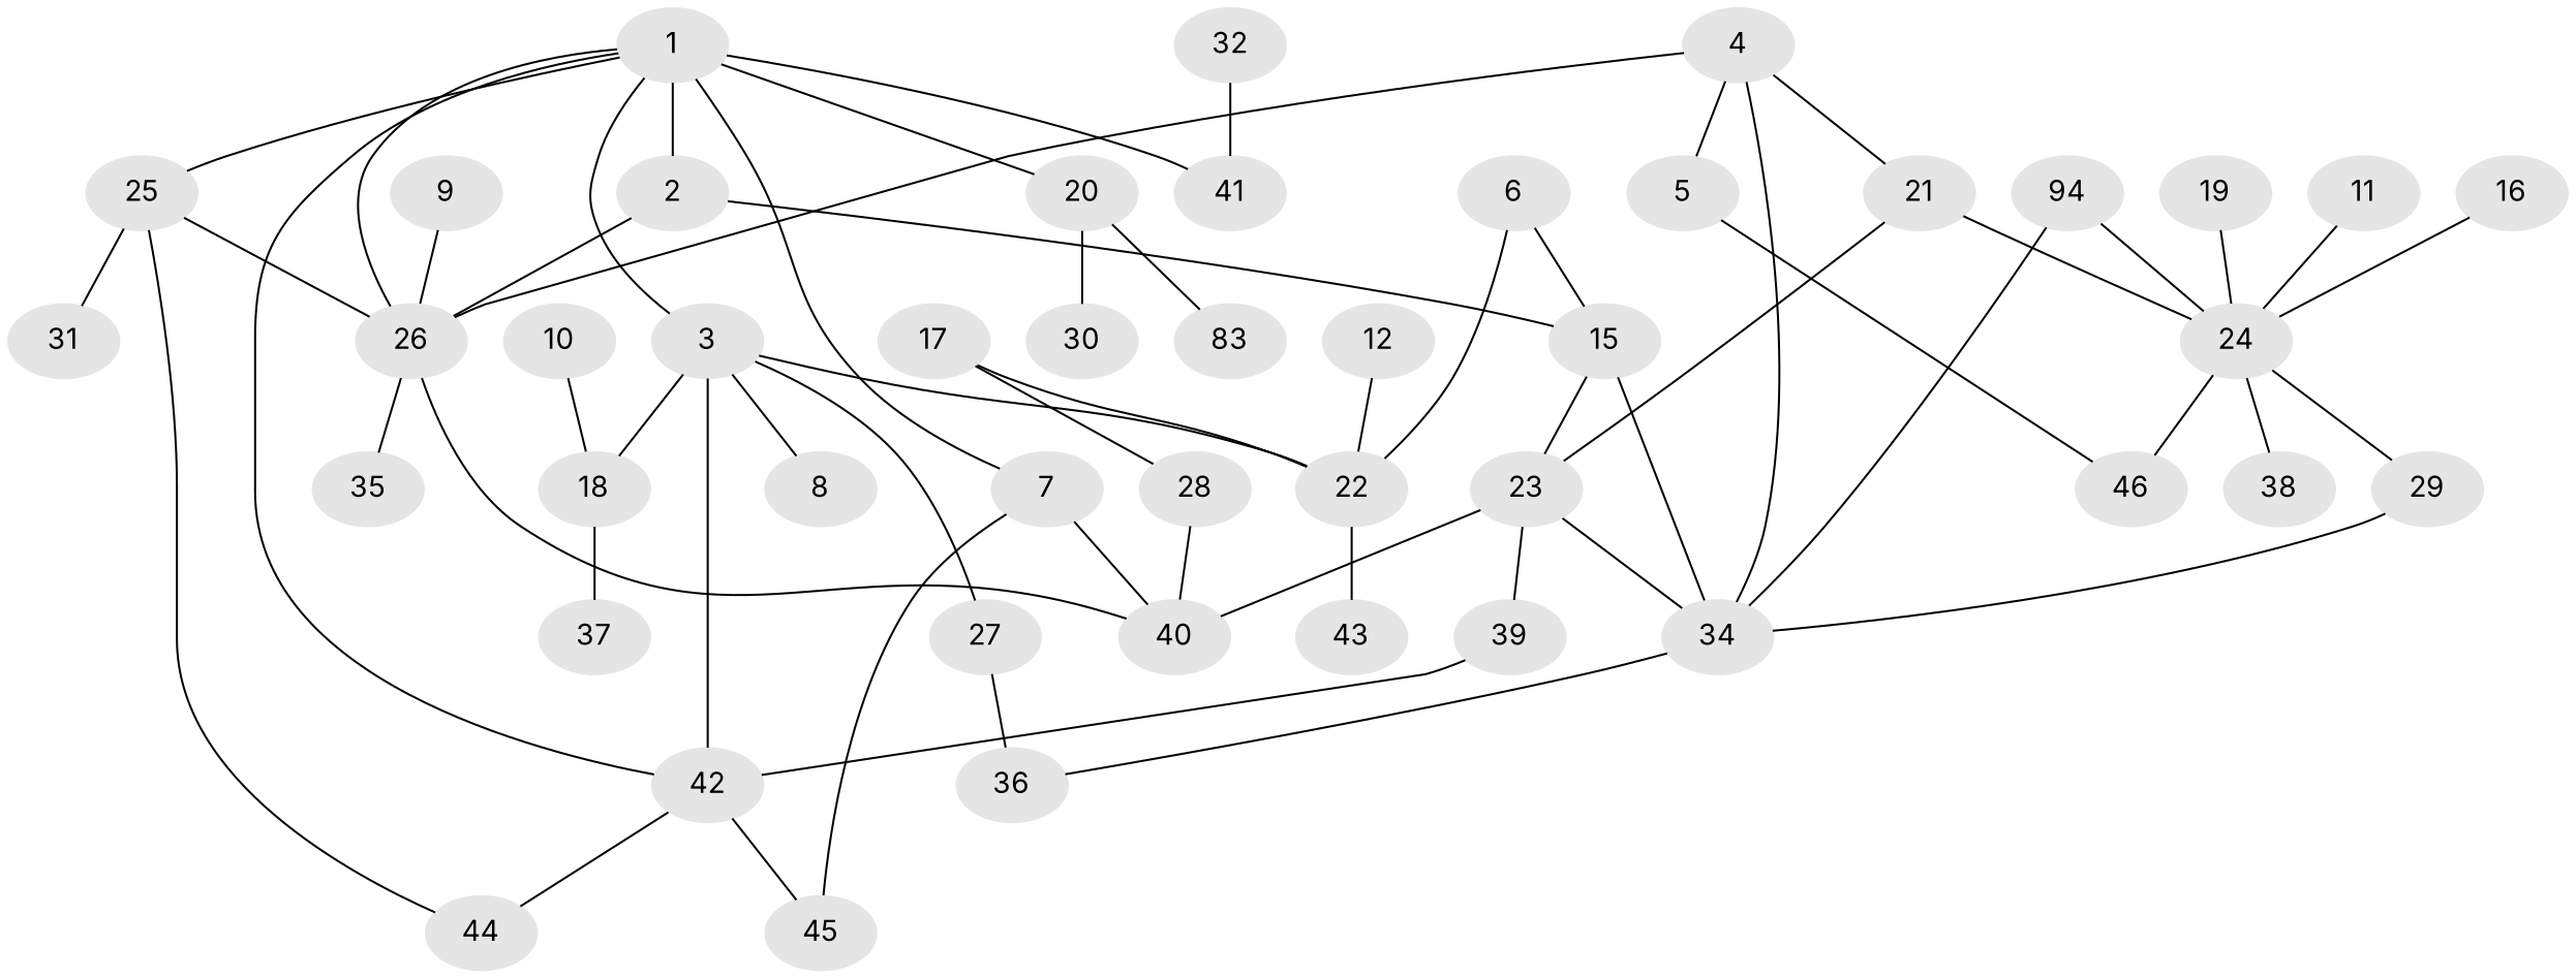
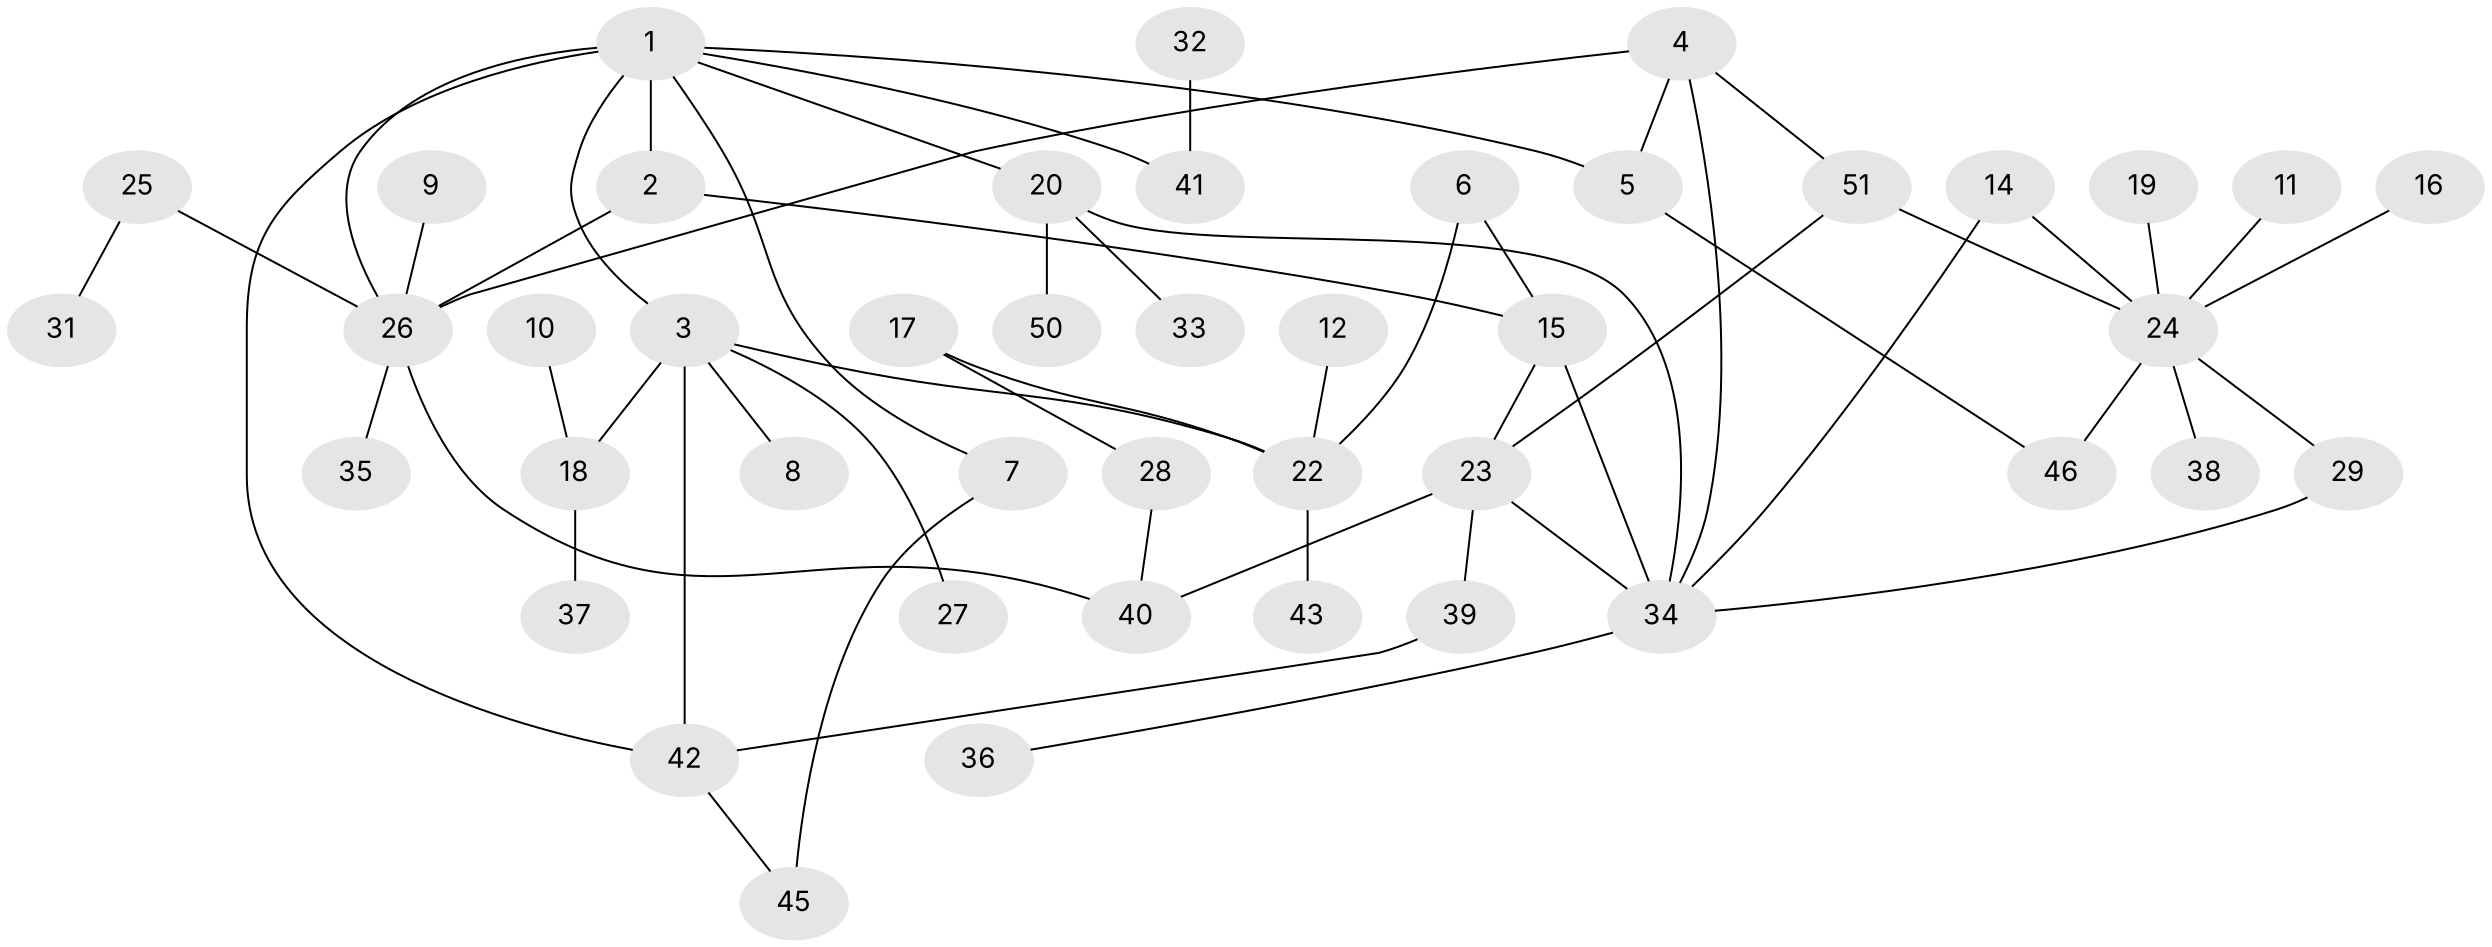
  graph {
    fontname=Inter
    node [color=gray90 fontname=Inter style=filled]
    edge [fontname=Inter weight=1.0]
    1
    2
    3
    5
    7
    20
    26
    41
    42
    15
    8
    18
    22
    27
    46
    40
    45
    34
-   30
-   33 [label=83]
+   30 [label=50]
+   33
    35
-   44
    23
    37
    43
    36
    4
-   21
+   21 [label=51]
    24
    6
    9
    10
    11
    29
    38
    12
-   14 [label=94]
+   14
    39
    16
    17
    28
    19
    25
    31
    32
    1 -- 2
    1 -- 3
-   1 -- 25
+   1 -- 5
    1 -- 7
    1 -- 20
    1 -- 26
    1 -- 41
    1 -- 42
    2 -- 26
    2 -- 15
    3 -- 42
    3 -- 8
    3 -- 18
    3 -- 22
    3 -- 27
    5 -- 46
-   7 -- 40
    7 -- 45
+   20 -- 34
    20 -- 30
    20 -- 33
    26 -- 40
    26 -- 35
    42 -- 45
-   42 -- 44
    15 -- 34
    15 -- 23
    18 -- 37
    22 -- 43
-   27 -- 36
    34 -- 36
    23 -- 40
    23 -- 34
    23 -- 39
    4 -- 5
    4 -- 26
    4 -- 34
    4 -- 21
    21 -- 23
    21 -- 24
    24 -- 46
    24 -- 29
    24 -- 38
    6 -- 15
    6 -- 22
    9 -- 26
    10 -- 18
    11 -- 24
    29 -- 34
    12 -- 22
    14 -- 34
    14 -- 24
    39 -- 42
    16 -- 24
    17 -- 22
    17 -- 28
    28 -- 40
    19 -- 24
    25 -- 26
-   25 -- 44
    25 -- 31
    32 -- 41
  }
